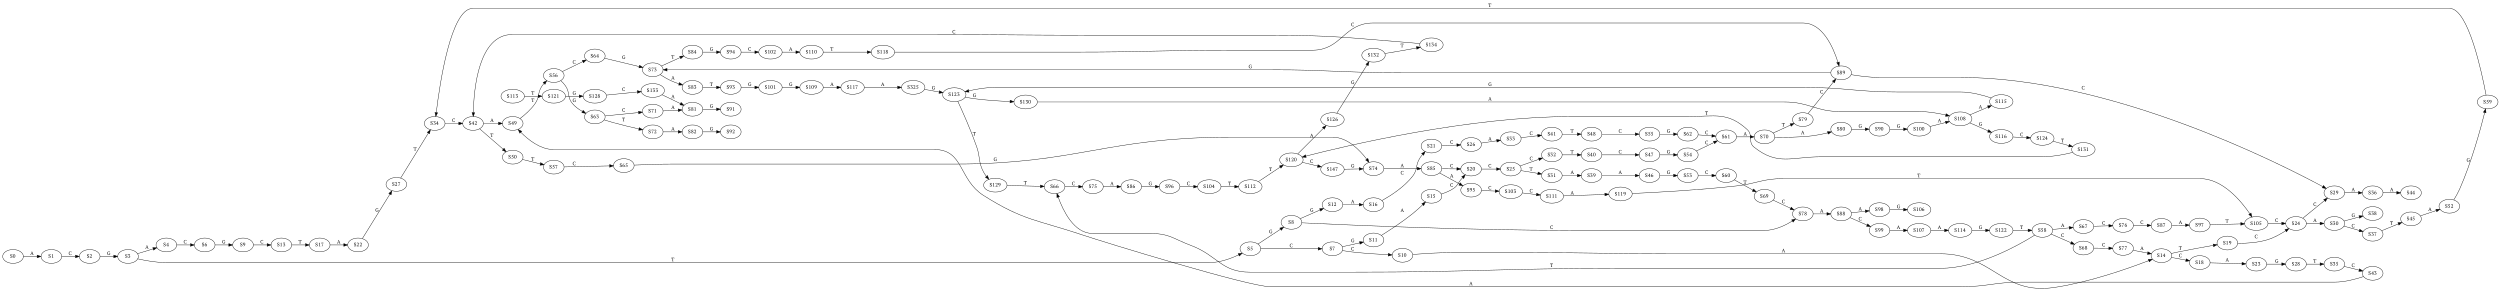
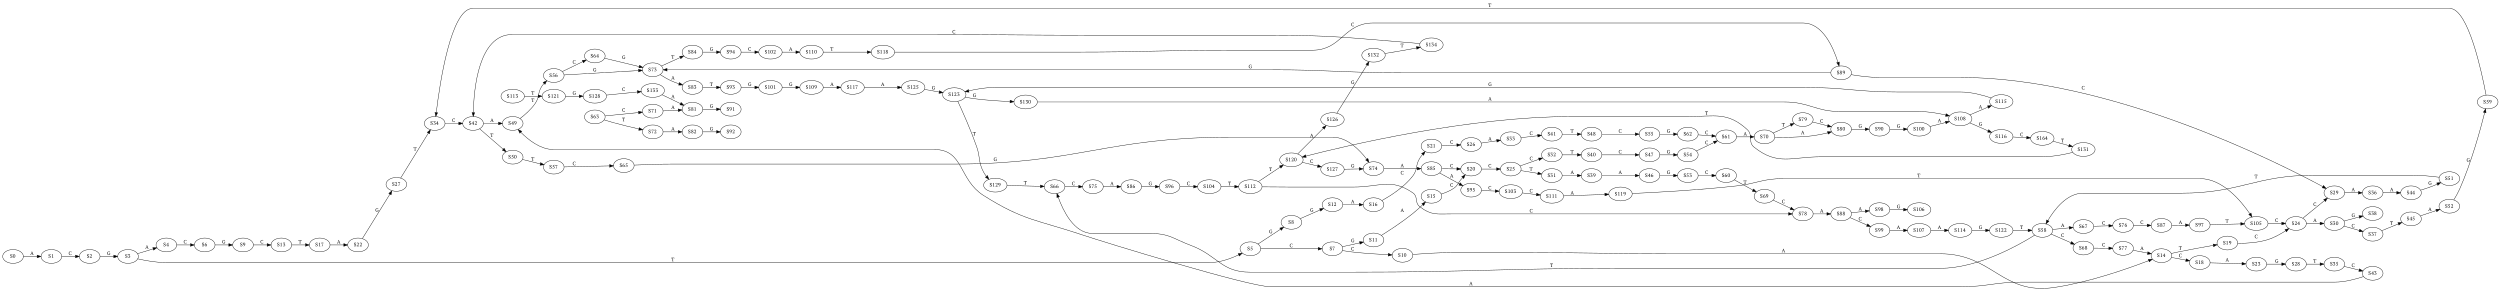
  strict digraph {
    fontname="PT Serif"
    rankdir=LR
    node [fontname="PT Serif"]
    edge [fontname="PT Serif"]
    S0
    S1
    S2
    S3
    S4
    S5
    S6
    S7
    S8
    S9
    S10
    S11
    S12
    S13
    S14
    S15
    S16
    S17
    S18
    S19
    S20
    S21
    S22
    S23
    S24
    S25
    S26
    S27
    S28
    S29
    S30
    S31
    S32
    S33
    S34
    S35
    S36
    S37
    S38
    S39
    S40
    S41
    S42
    S43
    S44
    S45
    S46
    S47
    S48
    S49
    S50
+   S51
    S52
    S53
    S54
    S55
    S56
    S57
    S58
    S59
    S60
    S61
    S62
    S63
    S64
    S65
    S66
    S67
    S68
    S69
    S70
    S71
    S72
    S73
    S74
    S75
    S76
    S77
    S78
    S79
    S80
    S81
    S82
    S83
    S84
    S85
    S86
    S87
    S88
    S89
    S90
    S91
    S92
    S93
    S94
    S95
    S96
    S97
    S98
    S99
    S100
    S101
    S102
    S103
    S104
    S105
    S106
    S107
    S108
    S109
    S110
    S111
    S112
    S114
    S115
    S116
    S117
    S118
    S119
    S120
    S113
    S121
    S122
    S123
-   S124
-   S125 [label=S325]
+   S124 [label=S164]
+   S125
    S126
-   S127 [label=S147]
+   S127
    S128
    S129
    S130
    S131
    S132
    S133
    S134
    S0 -> S1 [label=A]
    S1 -> S2 [label=C]
    S2 -> S3 [label=G]
    S3 -> S4 [label=A]
    S3 -> S5 [label=T]
    S4 -> S6 [label=C]
    S5 -> S7 [label=C]
    S5 -> S8 [label=G]
    S6 -> S9 [label=G]
    S7 -> S10 [label=C]
    S7 -> S11 [label=G]
    S8 -> S12 [label=G]
    S9 -> S13 [label=C]
    S10 -> S14 [label=A]
    S11 -> S15 [label=A]
    S12 -> S16 [label=A]
    S13 -> S17 [label=T]
    S14 -> S18 [label=C]
    S14 -> S19 [label=T]
    S15 -> S20 [label=C]
    S16 -> S21 [label=C]
    S17 -> S22 [label=A]
    S18 -> S23 [label=A]
    S19 -> S24 [label=C]
    S20 -> S25 [label=C]
    S21 -> S26 [label=C]
    S22 -> S27 [label=G]
    S23 -> S28 [label=G]
    S24 -> S29 [label=C]
    S24 -> S30 [label=A]
    S25 -> S31 [label=T]
    S25 -> S32 [label=C]
    S26 -> S33 [label=A]
    S27 -> S34 [label=T]
    S28 -> S35 [label=T]
    S29 -> S36 [label=A]
    S30 -> S37 [label=C]
    S30 -> S38 [label=G]
    S31 -> S39 [label=A]
    S32 -> S40 [label=T]
    S33 -> S41 [label=C]
    S34 -> S42 [label=C]
    S35 -> S43 [label=C]
    S36 -> S44 [label=A]
    S37 -> S45 [label=T]
    S39 -> S46 [label=A]
    S40 -> S47 [label=C]
    S41 -> S48 [label=T]
    S42 -> S49 [label=A]
    S42 -> S50 [label=T]
    S43 -> S49 [label=A]
+   S44 -> S51 [label=G]
    S45 -> S52 [label=A]
    S46 -> S53 [label=G]
    S47 -> S54 [label=G]
    S48 -> S55 [label=C]
    S49 -> S56 [label=T]
    S50 -> S57 [label=T]
+   S51 -> S58 [label=T]
    S52 -> S59 [label=G]
    S53 -> S60 [label=C]
    S54 -> S61 [label=C]
    S55 -> S62 [label=G]
-   S56 -> S63 [label=G]
+   S56 -> S73 [label=G]
    S56 -> S64 [label=C]
    S57 -> S65 [label=C]
    S58 -> S66 [label=T]
    S58 -> S67 [label=A]
    S58 -> S68 [label=C]
    S59 -> S34 [label=T]
    S60 -> S69 [label=T]
    S61 -> S70 [label=A]
    S62 -> S61 [label=C]
    S63 -> S71 [label=C]
    S63 -> S72 [label=T]
    S64 -> S73 [label=G]
    S65 -> S74 [label=G]
    S66 -> S75 [label=C]
    S67 -> S76 [label=C]
    S68 -> S77 [label=C]
    S69 -> S78 [label=C]
    S70 -> S79 [label=T]
    S70 -> S80 [label=A]
    S71 -> S81 [label=A]
    S72 -> S82 [label=A]
    S73 -> S83 [label=A]
    S73 -> S84 [label=T]
    S74 -> S85 [label=A]
    S75 -> S86 [label=A]
    S76 -> S87 [label=C]
    S77 -> S14 [label=A]
    S78 -> S88 [label=A]
-   S79 -> S89 [label=C]
+   S79 -> S80 [label=C]
    S80 -> S90 [label=G]
    S81 -> S91 [label=G]
    S82 -> S92 [label=G]
    S83 -> S93 [label=T]
    S84 -> S94 [label=G]
    S85 -> S20 [label=C]
    S85 -> S95 [label=A]
    S86 -> S96 [label=G]
    S87 -> S97 [label=A]
    S88 -> S98 [label=A]
    S88 -> S99 [label=C]
    S89 -> S29 [label=C]
    S89 -> S73 [label=G]
    S90 -> S100 [label=G]
    S93 -> S101 [label=G]
    S94 -> S102 [label=C]
    S95 -> S103 [label=C]
    S96 -> S104 [label=C]
    S97 -> S105 [label=T]
    S98 -> S106 [label=G]
    S99 -> S107 [label=A]
    S100 -> S108 [label=A]
    S101 -> S109 [label=G]
    S102 -> S110 [label=A]
    S103 -> S111 [label=C]
    S104 -> S112 [label=T]
    S105 -> S24 [label=C]
    S107 -> S114 [label=A]
    S108 -> S115 [label=A]
    S108 -> S116 [label=G]
    S109 -> S117 [label=A]
    S110 -> S118 [label=T]
    S111 -> S119 [label=A]
-   S8 -> S78 [label=C]
+   S112 -> S78 [label=C]
    S112 -> S120 [label=T]
    S114 -> S122 [label=G]
    S115 -> S123 [label=G]
    S116 -> S124 [label=C]
    S117 -> S125 [label=A]
    S118 -> S89 [label=C]
    S119 -> S105 [label=T]
    S120 -> S126 [label=A]
    S120 -> S127 [label=C]
    S113 -> S121 [label=T]
    S121 -> S128 [label=G]
    S122 -> S58 [label=T]
    S123 -> S129 [label=T]
    S123 -> S130 [label=G]
    S124 -> S131 [label=T]
    S125 -> S123 [label=G]
    S126 -> S132 [label=G]
    S127 -> S74 [label=G]
    S128 -> S133 [label=C]
    S129 -> S66 [label=T]
    S130 -> S108 [label=A]
    S131 -> S120 [label=T]
    S132 -> S134 [label=T]
    S133 -> S81 [label=A]
    S134 -> S42 [label=C]
  }
